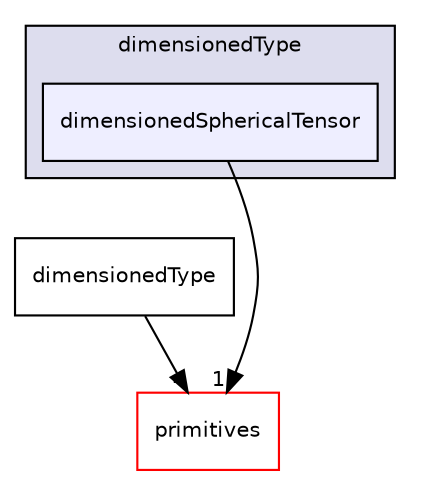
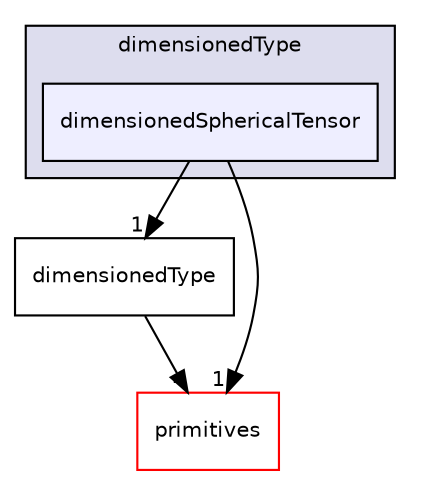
  digraph {
    compound=true
    node [fontname=Helvetica fontsize=10 shape=box]
    edge [headlabel=1 labeldistance=1.5 labelfontname=Helvetica labelfontsize=10]
    n1 [fillcolor="#eeeeff" label=dimensionedSphericalTensor pencolor=black style=filled]
    n2 [label=dimensionedType]
    n3 [color=red label=primitives]
    subgraph cluster_1 {
      bgcolor="#ddddee"
      fontname=Helvetica
      fontsize=10
      label=dimensionedType
      pencolor=black
      n1
    }
+   n1 -> n2
    n1 -> n3
    n2 -> n3 [headlabel=4]
  }
